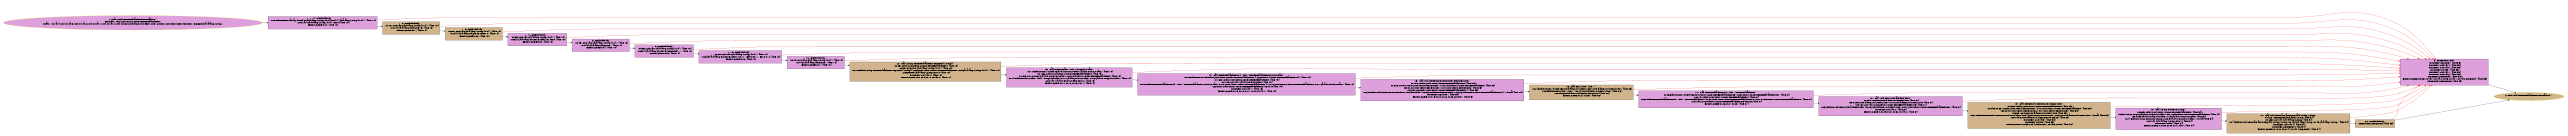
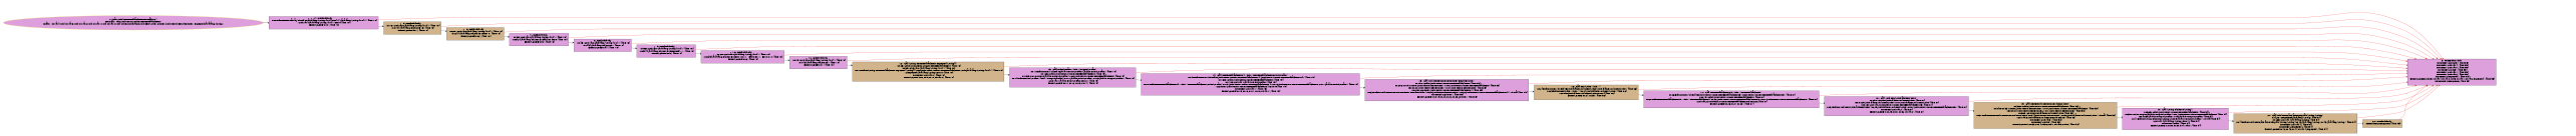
  digraph {
    rankdir=LR
    node [style=filled fillcolor=plum shape=box]
    edge [arrowhead=vee]
    n1 [color=yellow label="1: Start void TextFeedbackTest.testFailure()\nFormals:  this:junit.tests.runner.TextFeedbackTest*\nLocals:  $irvar4:void $irvar3:void $irvar2:void $irvar1:void $irvar0:void suite:junit.framework.TestSuite* printer:junit.textui.ResultPrinter* expected:java.lang.String* \n  " shape=""]
    n2 [label="4:  method_body \n   n$0=_fun___new_array(sizeof(t=java.lang.String*[_*_];len=[7]):java.lang.String*[_*_](*)) [line 78]\n  *&$irvar0:java.lang.String*[_*_](*)=n$0 [line 78]\n  EXIT_SCOPE(n$0); [line 78]\n "]
    n3 [label="3:  exceptions sink \n   NULLIFY(&printer); [line 95]\n  NULLIFY(&$irvar4); [line 95]\n  NULLIFY(&$irvar0); [line 95]\n  NULLIFY(&suite); [line 95]\n  NULLIFY(&$irvar1); [line 95]\n  NULLIFY(&$irvar2); [line 95]\n  NULLIFY(&expected); [line 95]\n  EXIT_SCOPE(printer,$irvar4,$irvar0,suite,$irvar1,$irvar2,expected); [line 95]\n  APPLY_ABSTRACTION; [line 95]\n "]
    n4 [label="5:  method_body \n   n$1=*&$irvar0:java.lang.String*[_*_](*) [line 78]\n  *n$1[0]:java.lang.Object*=\".F\" [line 78]\n  EXIT_SCOPE(n$1); [line 78]\n " fillcolor=tan]
-   n5 [color=yellow label="2: Exit void TextFeedbackTest.testFailure() \n  " fillcolor=tan shape=""]
    n6 [label="6:  method_body \n   n$2=*&$irvar0:java.lang.String*[_*_](*) [line 78]\n  *n$2[1]:java.lang.Object*=\"Time: 0\" [line 78]\n  EXIT_SCOPE(n$2); [line 78]\n " fillcolor=tan]
    n7 [label="7:  method_body \n   n$3=*&$irvar0:java.lang.String*[_*_](*) [line 78]\n  *n$3[2]:java.lang.Object*=\"Failures here\" [line 78]\n  EXIT_SCOPE(n$3); [line 78]\n "]
    n8 [label="8:  method_body \n   n$4=*&$irvar0:java.lang.String*[_*_](*) [line 78]\n  *n$4[3]:java.lang.Object*=\"\" [line 78]\n  EXIT_SCOPE(n$4); [line 78]\n "]
    n9 [label="9:  method_body \n   n$5=*&$irvar0:java.lang.String*[_*_](*) [line 78]\n  *n$5[4]:java.lang.Object*=\"FAILURES!!!\" [line 78]\n  EXIT_SCOPE(n$5); [line 78]\n "]
    n10 [label="10:  method_body \n   n$6=*&$irvar0:java.lang.String*[_*_](*) [line 78]\n  *n$6[5]:java.lang.Object*=\"Tests run: 1,  Failures: 1,  Errors: 0\" [line 78]\n  EXIT_SCOPE(n$6); [line 78]\n "]
    n11 [label="11:  method_body \n   n$7=*&$irvar0:java.lang.String*[_*_](*) [line 78]\n  *n$7[6]:java.lang.Object*=\"\" [line 78]\n  EXIT_SCOPE(n$7); [line 78]\n "]
    n12 [label="12:  Call String TextFeedbackTest.expected(String[]) \n   n$8=*&this:junit.tests.runner.TextFeedbackTest* [line 78]\n  n$9=*&$irvar0:java.lang.String*[_*_](*) [line 78]\n  n$10=_fun_String TextFeedbackTest.expected(String[])(n$8:junit.tests.runner.TextFeedbackTest*,n$9:java.lang.String*[_*_](*)) [line 78]\n  *&expected:java.lang.String*=n$10 [line 78]\n  NULLIFY(&$irvar0); [line 78]\n  EXIT_SCOPE(n$8,n$9,n$10,$irvar0); [line 78]\n " fillcolor=tan]
    n13 [label="13:  Call PrintStream.<init>(OutputStream) \n   n$11=_fun___new(sizeof(t=java.io.PrintStream):java.io.PrintStream*) [line 79]\n  n$12=*&this:junit.tests.runner.TextFeedbackTest* [line 79]\n  n$13=*n$12.output:java.io.OutputStream*(root junit.tests.runner.TextFeedbackTest) [line 79]\n  n$14=_fun_PrintStream.<init>(OutputStream)(n$11:java.io.PrintStream*,n$13:java.io.OutputStream*) [line 79]\n  *&$irvar1:java.io.PrintStream*=n$11 [line 79]\n  EXIT_SCOPE(n$11,n$12,n$13,n$14); [line 79]\n "]
    n14 [label="14:  Call TextFeedbackTest$4.<init>(TextFeedbackTest,PrintStream) \n   n$15=_fun___new(sizeof(t=junit.tests.runner.TextFeedbackTest$4):junit.tests.runner.TextFeedbackTest$4*) [line 79]\n  n$16=*&this:junit.tests.runner.TextFeedbackTest* [line 79]\n  n$17=*&$irvar1:java.io.PrintStream* [line 79]\n  n$18=_fun_TextFeedbackTest$4.<init>(TextFeedbackTest,PrintStream)(n$15:junit.tests.runner.TextFeedbackTest$4*,n$16:junit.tests.runner.TextFeedbackTest*,n$17:java.io.PrintStream*) [line 79]\n  *&printer:junit.tests.runner.TextFeedbackTest$4*=n$15 [line 79]\n  NULLIFY(&$irvar1); [line 79]\n  EXIT_SCOPE(n$15,n$16,n$17,n$18,$irvar1); [line 79]\n "]
    n15 [label="15:  Call void TestRunner.setPrinter(ResultPrinter) \n   n$19=*&this:junit.tests.runner.TextFeedbackTest* [line 85]\n  n$20=*n$19.runner:junit.textui.TestRunner*(root junit.tests.runner.TextFeedbackTest) [line 85]\n  _=*n$20:junit.textui.TestRunner*(root junit.textui.TestRunner) [line 85]\n  n$22=*&printer:junit.tests.runner.TextFeedbackTest$4* [line 85]\n  n$23=_fun_void TestRunner.setPrinter(ResultPrinter)(n$20:junit.textui.TestRunner*,n$22:junit.tests.runner.TextFeedbackTest$4*) virtual [line 85]\n  NULLIFY(&printer); [line 85]\n  EXIT_SCOPE(_,n$19,n$20,n$22,n$23,printer); [line 85]\n "]
    n16 [label="16:  Call TestSuite.<init>() \n   n$24=_fun___new(sizeof(t=junit.framework.TestSuite):junit.framework.TestSuite*) [line 86]\n  n$25=_fun_TestSuite.<init>()(n$24:junit.framework.TestSuite*) [line 86]\n  *&suite:junit.framework.TestSuite*=n$24 [line 86]\n  EXIT_SCOPE(n$24,n$25); [line 86]\n " fillcolor=tan]
    n17 [label="17:  Call TextFeedbackTest$5.<init>(TextFeedbackTest) \n   n$26=_fun___new(sizeof(t=junit.tests.runner.TextFeedbackTest$5):junit.tests.runner.TextFeedbackTest$5*) [line 87]\n  n$27=*&this:junit.tests.runner.TextFeedbackTest* [line 87]\n  n$28=_fun_TextFeedbackTest$5.<init>(TextFeedbackTest)(n$26:junit.tests.runner.TextFeedbackTest$5*,n$27:junit.tests.runner.TextFeedbackTest*) [line 87]\n  *&$irvar2:junit.tests.runner.TextFeedbackTest$5*=n$26 [line 87]\n  EXIT_SCOPE(n$26,n$27,n$28); [line 87]\n "]
    n18 [label="18:  Call void TestSuite.addTest(Test) \n   n$29=*&suite:junit.framework.TestSuite* [line 87]\n  _=*n$29:junit.framework.TestSuite*(root junit.framework.TestSuite) [line 87]\n  n$31=*&$irvar2:junit.tests.runner.TextFeedbackTest$5* [line 87]\n  n$32=_fun_void TestSuite.addTest(Test)(n$29:junit.framework.TestSuite*,n$31:junit.tests.runner.TextFeedbackTest$5*) [line 87]\n  NULLIFY(&$irvar2); [line 87]\n  EXIT_SCOPE(_,n$29,n$31,n$32,$irvar2); [line 87]\n "]
    n19 [label="19:  Call TestResult TestRunner.doRun(Test) \n   n$33=*&this:junit.tests.runner.TextFeedbackTest* [line 93]\n  n$34=*n$33.runner:junit.textui.TestRunner*(root junit.tests.runner.TextFeedbackTest) [line 93]\n  _=*n$34:junit.textui.TestRunner*(root junit.textui.TestRunner) [line 93]\n  n$36=*&suite:junit.framework.TestSuite* [line 93]\n  n$37=_fun_TestResult TestRunner.doRun(Test)(n$34:junit.textui.TestRunner*,n$36:junit.framework.TestSuite*) virtual [line 93]\n  *&$irvar3:junit.framework.TestResult*=n$37 [line 93]\n  NULLIFY(&$irvar3); [line 93]\n  NULLIFY(&suite); [line 93]\n  EXIT_SCOPE(_,n$33,n$34,n$36,n$37,$irvar3,suite); [line 93]\n " fillcolor=tan]
    n20 [label="20:  Call String Object.toString() \n   n$38=*&this:junit.tests.runner.TextFeedbackTest* [line 94]\n  n$39=*n$38.output:java.io.OutputStream*(root junit.tests.runner.TextFeedbackTest) [line 94]\n  _=*n$39:java.io.OutputStream*(root java.io.OutputStream) [line 94]\n  n$41=_fun_String Object.toString()(n$39:java.io.OutputStream*) virtual [line 94]\n  *&$irvar4:java.lang.String*=n$41 [line 94]\n  NULLIFY(&this); [line 94]\n  EXIT_SCOPE(_,n$38,n$39,n$41,this); [line 94]\n "]
    n21 [label="21:  Call void TestCase.assertEquals(String,String) \n   n$42=*&expected:java.lang.String* [line 94]\n  n$43=*&$irvar4:java.lang.String* [line 94]\n  n$44=_fun_void TestCase.assertEquals(String,String)(n$42:java.lang.String*,n$43:java.lang.String*) [line 94]\n  NULLIFY(&$irvar4); [line 94]\n  NULLIFY(&expected); [line 94]\n  EXIT_SCOPE(n$42,n$43,n$44,$irvar4,expected); [line 94]\n " fillcolor=tan]
    n22 [label="22:  method_body \n   APPLY_ABSTRACTION; [line 95]\n " fillcolor=tan]
    n1 -> n2 [arrowhead=tee]
    n2 -> n3 [color=red arrowhead=tee]
    n2 -> n4
-   n3 -> n5 [arrowhead=tee]
    n4 -> n3 [color=red arrowhead=tee]
    n4 -> n6 [arrowhead=tee]
    n6 -> n3 [color=red]
    n6 -> n7
    n7 -> n3 [color=red arrowhead=tee]
    n7 -> n8
    n8 -> n3 [color=red]
    n8 -> n9
    n9 -> n3 [color=red]
    n9 -> n10 [arrowhead=tee]
    n10 -> n3 [color=red]
    n10 -> n11
    n11 -> n3 [color=red arrowhead=tee]
    n11 -> n12
    n12 -> n3 [color=red]
    n12 -> n13
    n13 -> n3 [color=red arrowhead=tee]
    n13 -> n14 [arrowhead=tee]
    n14 -> n3 [color=red arrowhead=tee]
    n14 -> n15
    n15 -> n3 [color=red]
    n15 -> n16
    n16 -> n3 [color=red arrowhead=tee]
    n16 -> n17
    n17 -> n3 [color=red]
    n17 -> n18 [arrowhead=tee]
    n18 -> n3 [color=red arrowhead=tee]
    n18 -> n19 [arrowhead=tee]
    n19 -> n3 [color=red]
    n19 -> n20 [arrowhead=tee]
    n20 -> n3 [color=red arrowhead=tee]
    n20 -> n21
    n21 -> n3 [color=red arrowhead=tee]
    n21 -> n22 [arrowhead=tee]
    n22 -> n3 [color=red]
-   n22 -> n5
  }
